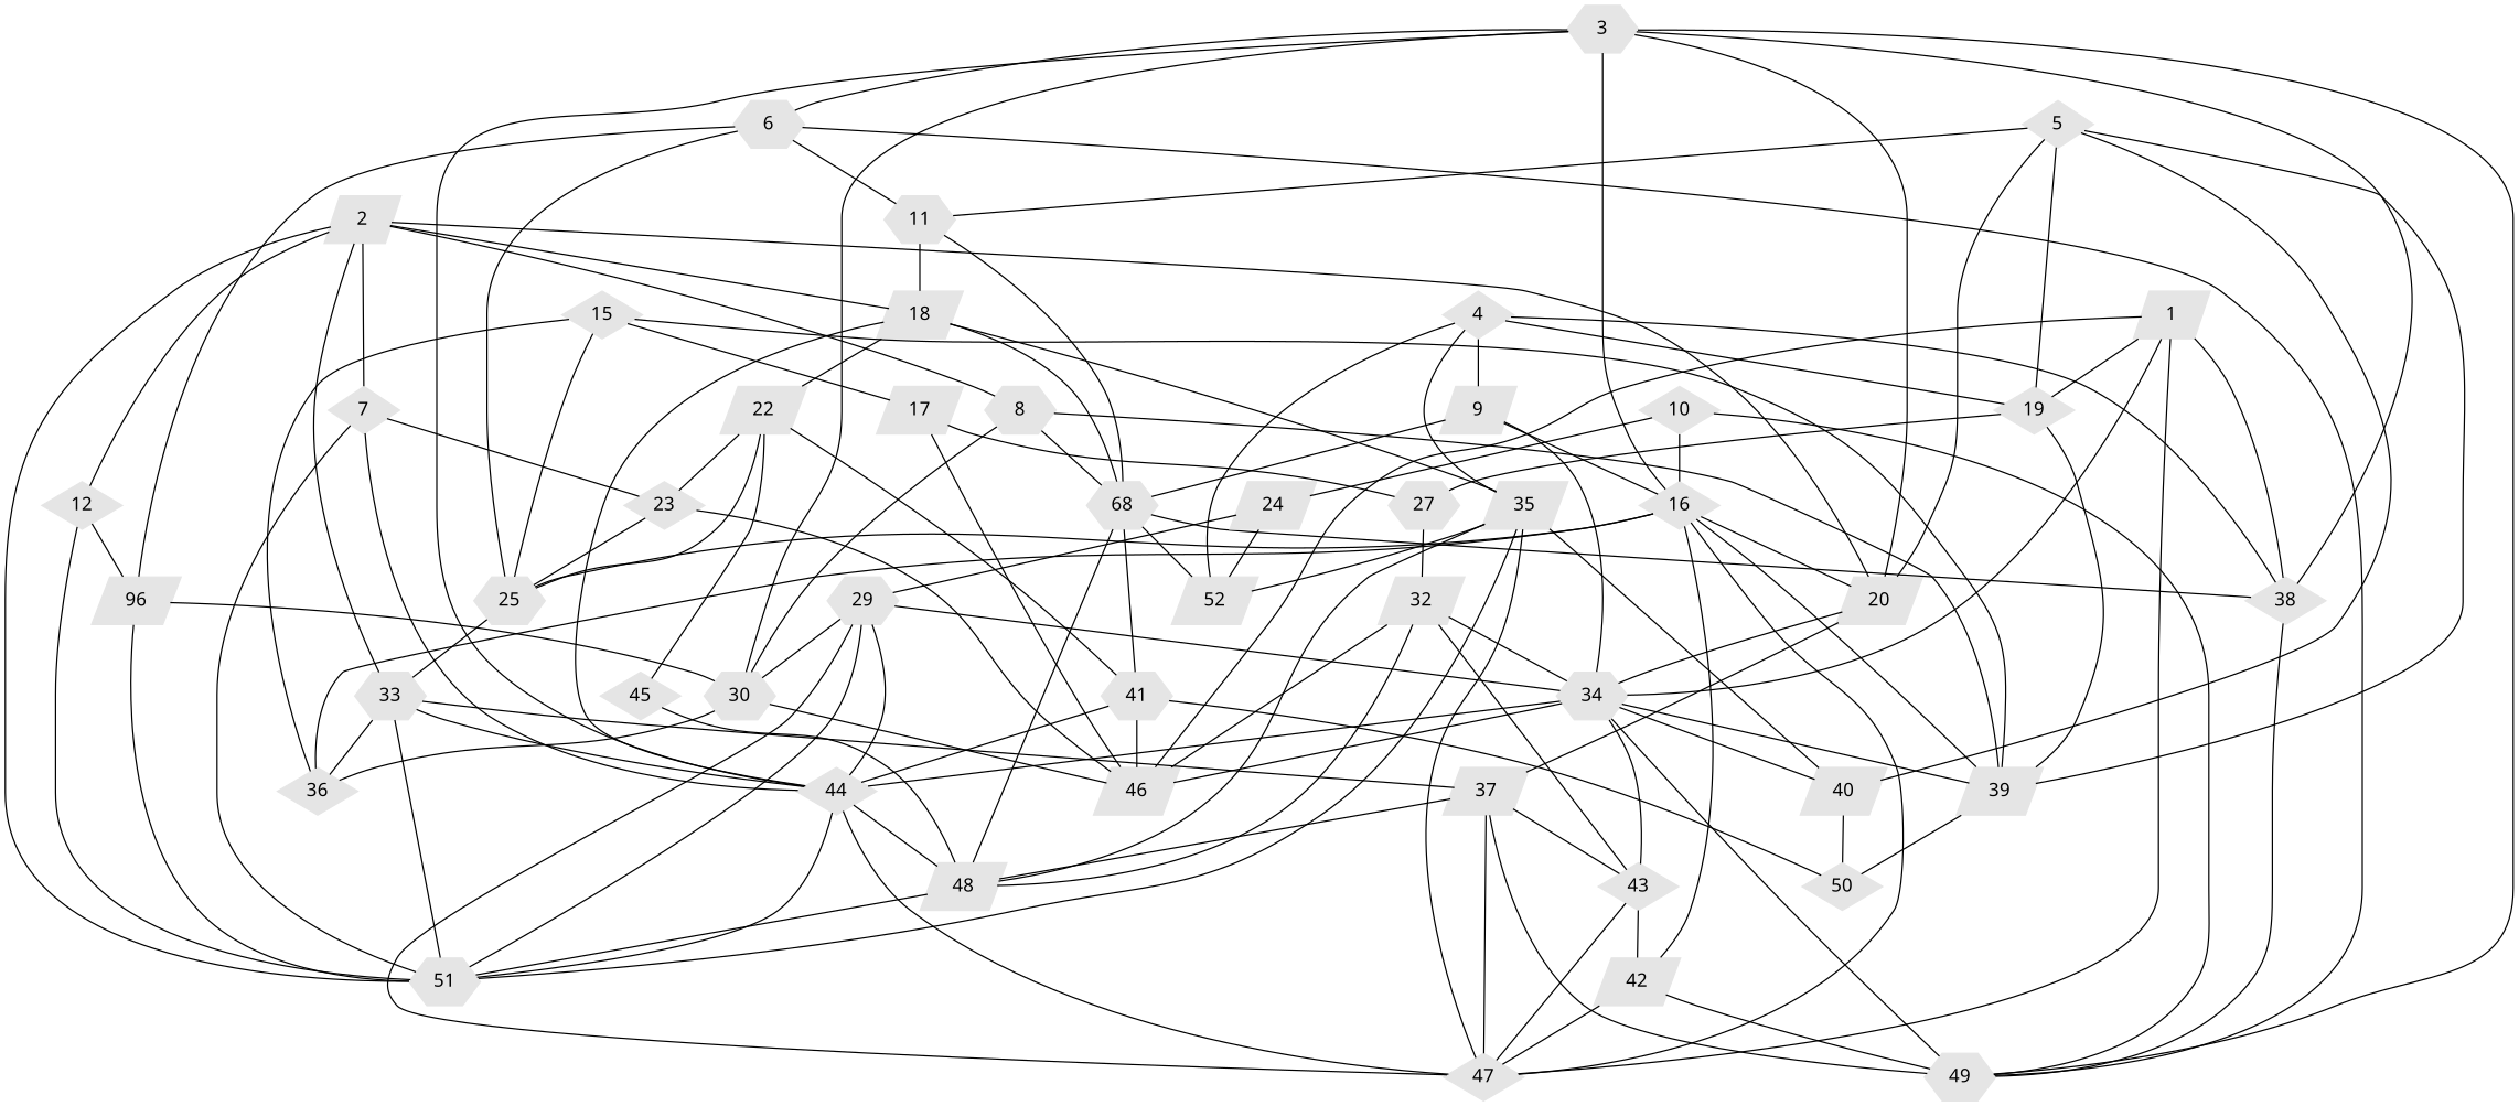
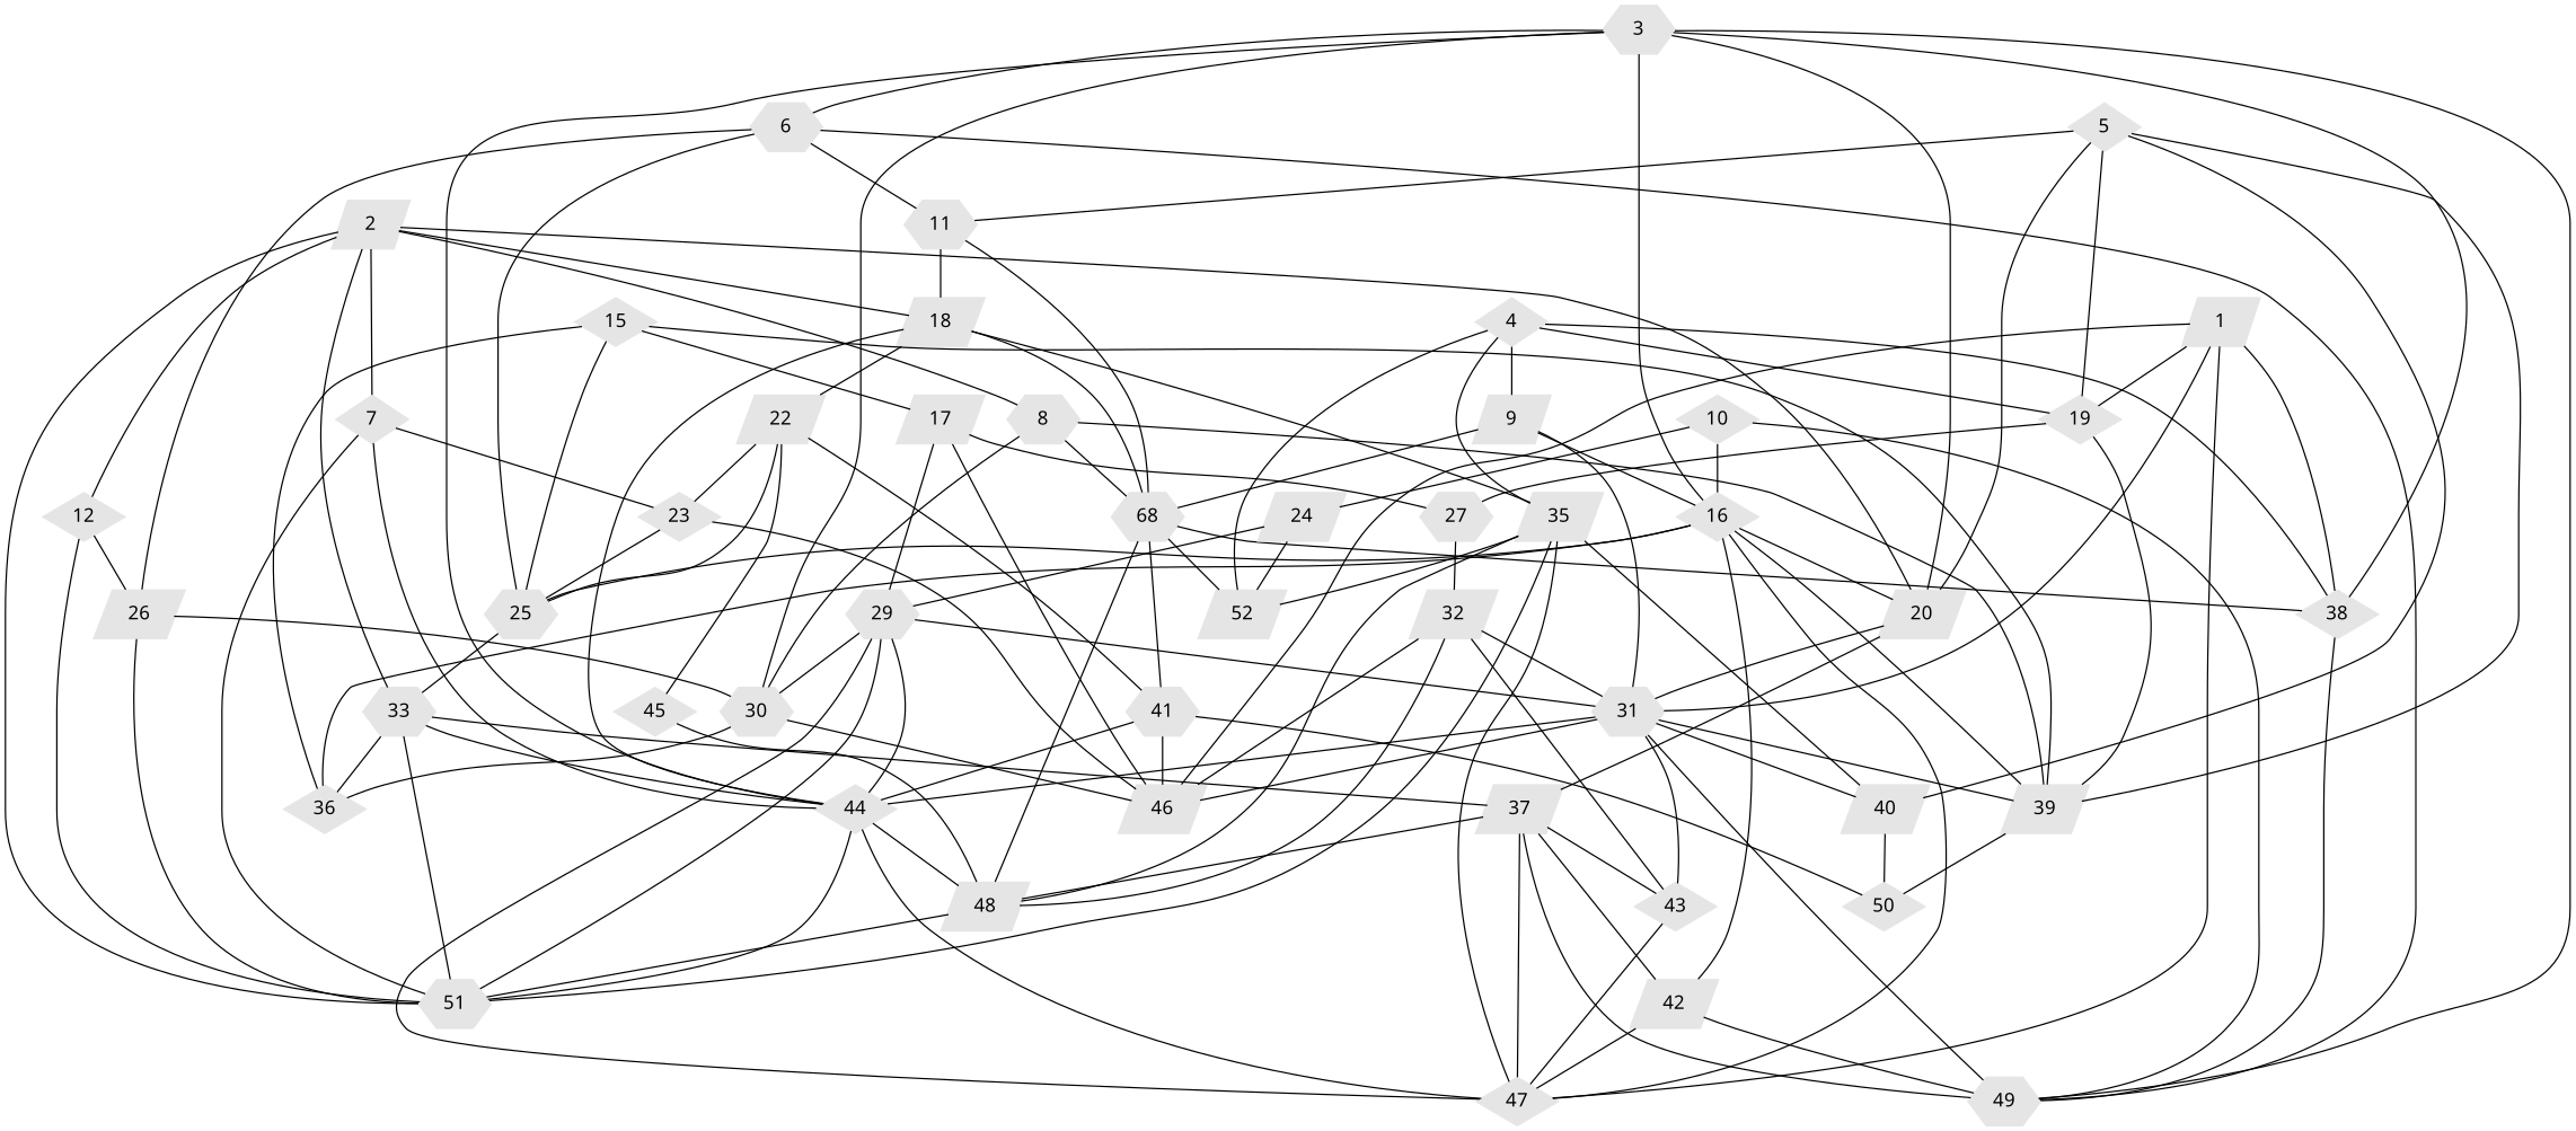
  graph {
    fontname="Noto Sans"
    node [color=gray90 fontname="Noto Sans" shape=parallelogram style=filled]
    edge [fontname="Noto Sans" weight=1.0]
    19 [shape=diamond]
    1
-   34 [shape=hexagon]
+   34 [shape=hexagon label=31]
    38 [shape=diamond]
    46
    47 [shape=diamond]
    39
    27 [shape=hexagon]
    44 [shape=diamond]
    49 [shape=hexagon]
    40
    43 [shape=diamond]
    7 [shape=diamond]
    2
    8 [shape=hexagon]
    12 [shape=diamond]
    18
    20
    33 [shape=hexagon]
    51 [shape=hexagon]
    23 [shape=diamond]
    30 [shape=hexagon]
    n23 [label=68 shape=hexagon]
-   26 [label=96]
+   26
    35
    22
    37
    36 [shape=diamond]
    3 [shape=hexagon]
    6 [shape=hexagon]
    16 [shape=diamond]
    11 [shape=hexagon]
    25 [shape=hexagon]
    42
    48
    4 [shape=diamond]
    9
    52
    5 [shape=diamond]
    50 [shape=diamond]
    41 [shape=hexagon]
    10 [shape=diamond]
    24
    29 [shape=hexagon]
    15 [shape=diamond]
    17
    32
    45 [shape=diamond]
    19 -- 39
    19 -- 27
    1 -- 19
    1 -- 34
    1 -- 38
    1 -- 46
    1 -- 47
    34 -- 46
    34 -- 39
    34 -- 44
    34 -- 49 [weight=2.0]
    34 -- 40
    34 -- 43
    38 -- 49
    39 -- 50
    27 -- 32
    44 -- 47
    44 -- 51
    44 -- 48
    40 -- 50
    43 -- 47
    7 -- 44
    7 -- 51
    7 -- 23
    2 -- 7
    2 -- 8
    2 -- 12
    2 -- 18
    2 -- 20
    2 -- 33
    2 -- 51
    8 -- 39
    8 -- 30
    8 -- n23
    12 -- 51
    12 -- 26
    18 -- 44
    18 -- n23
    18 -- 35
    18 -- 22
    20 -- 34
    20 -- 37
    33 -- 44
    33 -- 51
    33 -- 37 [weight=2.0]
    33 -- 36
    23 -- 46
    23 -- 25
    30 -- 46
    30 -- 36
    n23 -- 38
    n23 -- 48
    n23 -- 52
    n23 -- 41
    26 -- 51
    26 -- 30
    35 -- 47
    35 -- 40
    35 -- 51
    35 -- 48
    35 -- 52
    22 -- 23
    22 -- 25
    22 -- 41
    22 -- 45
    37 -- 47
    37 -- 49
    37 -- 43
-   43 -- 42
+   37 -- 42
    37 -- 48
    3 -- 38
    3 -- 44
    3 -- 49
    3 -- 20
    3 -- 30
    3 -- 6
    3 -- 16
    6 -- 49
    6 -- 26
    6 -- 11 [weight=2.0]
    6 -- 25
    16 -- 47
    16 -- 39
    16 -- 20
    16 -- 36
    16 -- 25
    16 -- 42
    11 -- 18
    11 -- n23
    25 -- 33
    42 -- 47
    42 -- 49
    48 -- 51
    4 -- 19
    4 -- 38
    4 -- 35
    4 -- 9
    4 -- 52
    9 -- 34 [weight=2.0]
    9 -- n23
    9 -- 16
    5 -- 19
    5 -- 39
    5 -- 40
    5 -- 20 [weight=2.0]
    5 -- 11
    41 -- 46
    41 -- 44
    41 -- 50 [weight=2.0]
    10 -- 49
    10 -- 16
    10 -- 24
    24 -- 52
    24 -- 29
    29 -- 34
    29 -- 47
    29 -- 44
    29 -- 51
    29 -- 30
    15 -- 39
    15 -- 36
    15 -- 25
    15 -- 17
    17 -- 46
    17 -- 27
+   17 -- 29
    32 -- 34
    32 -- 46
    32 -- 43
    32 -- 48
    45 -- 48
  }
